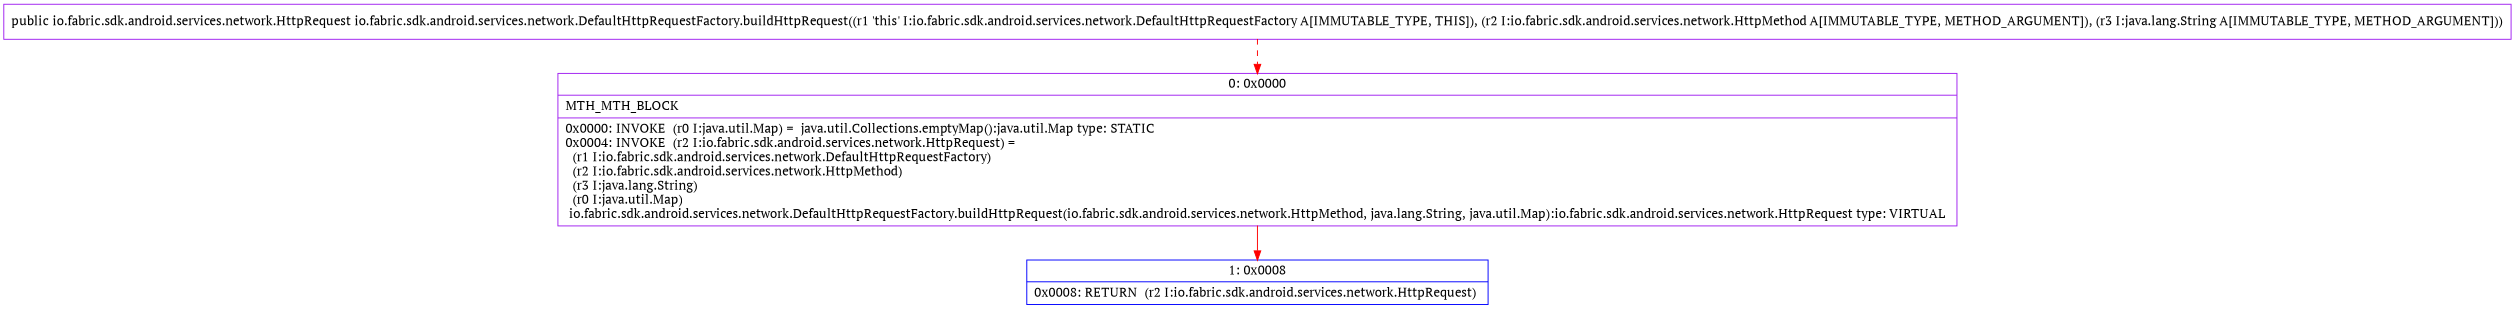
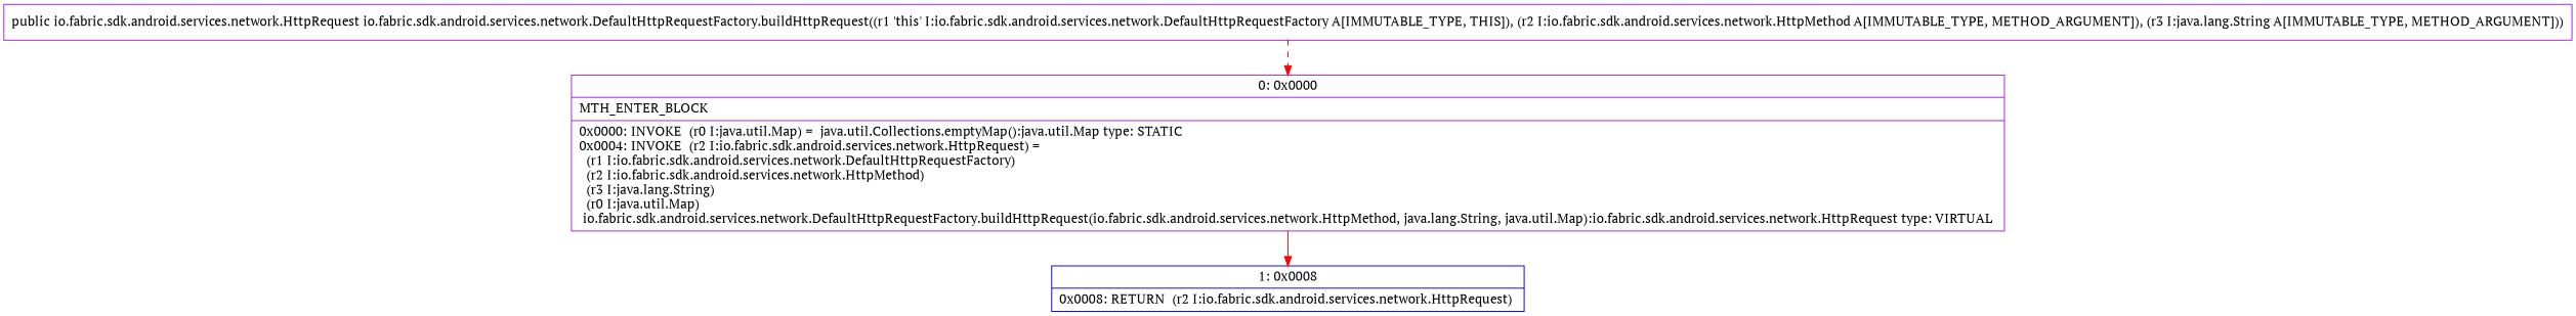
  digraph {
    fontname="PT Serif"
    node [shape=record color=purple fontname="PT Serif"]
    edge [color=red fontname="PT Serif"]
-   n1 [label="{0\:\ 0x0000|MTH_MTH_BLOCK\l|0x0000: INVOKE  (r0 I:java.util.Map) =  java.util.Collections.emptyMap():java.util.Map type: STATIC \l0x0004: INVOKE  (r2 I:io.fabric.sdk.android.services.network.HttpRequest) = \l  (r1 I:io.fabric.sdk.android.services.network.DefaultHttpRequestFactory)\l  (r2 I:io.fabric.sdk.android.services.network.HttpMethod)\l  (r3 I:java.lang.String)\l  (r0 I:java.util.Map)\l io.fabric.sdk.android.services.network.DefaultHttpRequestFactory.buildHttpRequest(io.fabric.sdk.android.services.network.HttpMethod, java.lang.String, java.util.Map):io.fabric.sdk.android.services.network.HttpRequest type: VIRTUAL \l}"]
+   n1 [label="{0\:\ 0x0000|MTH_ENTER_BLOCK\l|0x0000: INVOKE  (r0 I:java.util.Map) =  java.util.Collections.emptyMap():java.util.Map type: STATIC \l0x0004: INVOKE  (r2 I:io.fabric.sdk.android.services.network.HttpRequest) = \l  (r1 I:io.fabric.sdk.android.services.network.DefaultHttpRequestFactory)\l  (r2 I:io.fabric.sdk.android.services.network.HttpMethod)\l  (r3 I:java.lang.String)\l  (r0 I:java.util.Map)\l io.fabric.sdk.android.services.network.DefaultHttpRequestFactory.buildHttpRequest(io.fabric.sdk.android.services.network.HttpMethod, java.lang.String, java.util.Map):io.fabric.sdk.android.services.network.HttpRequest type: VIRTUAL \l}"]
    n2 [label="{1\:\ 0x0008|0x0008: RETURN  (r2 I:io.fabric.sdk.android.services.network.HttpRequest) \l}" color=blue]
    n3 [label="{public io.fabric.sdk.android.services.network.HttpRequest io.fabric.sdk.android.services.network.DefaultHttpRequestFactory.buildHttpRequest((r1 'this' I:io.fabric.sdk.android.services.network.DefaultHttpRequestFactory A[IMMUTABLE_TYPE, THIS]), (r2 I:io.fabric.sdk.android.services.network.HttpMethod A[IMMUTABLE_TYPE, METHOD_ARGUMENT]), (r3 I:java.lang.String A[IMMUTABLE_TYPE, METHOD_ARGUMENT])) }"]
    n1 -> n2 [style=solid]
    n3 -> n1 [style=dashed]
  }
